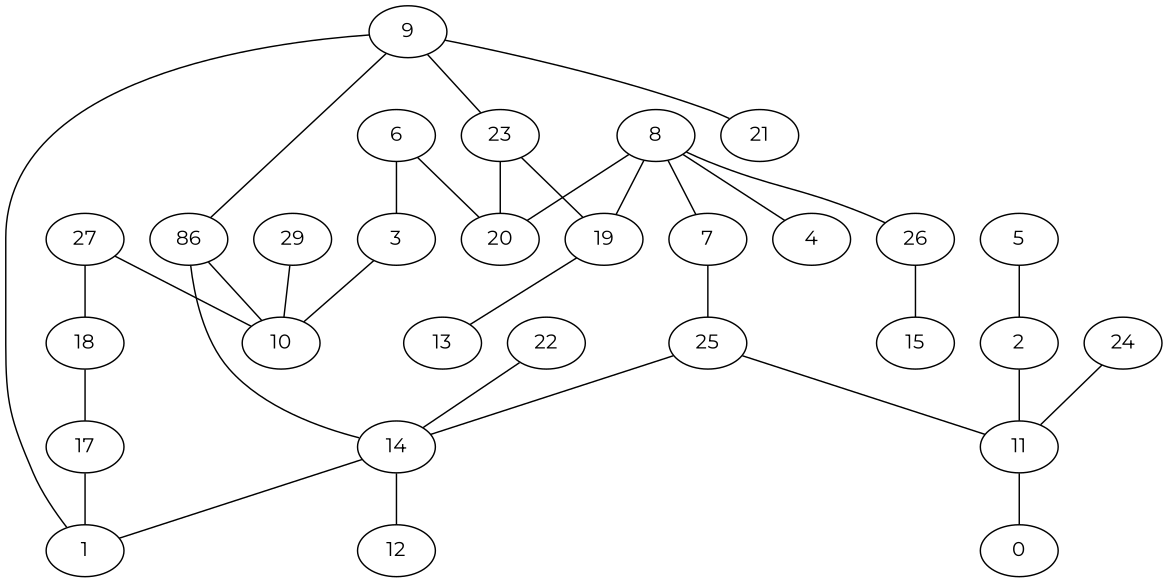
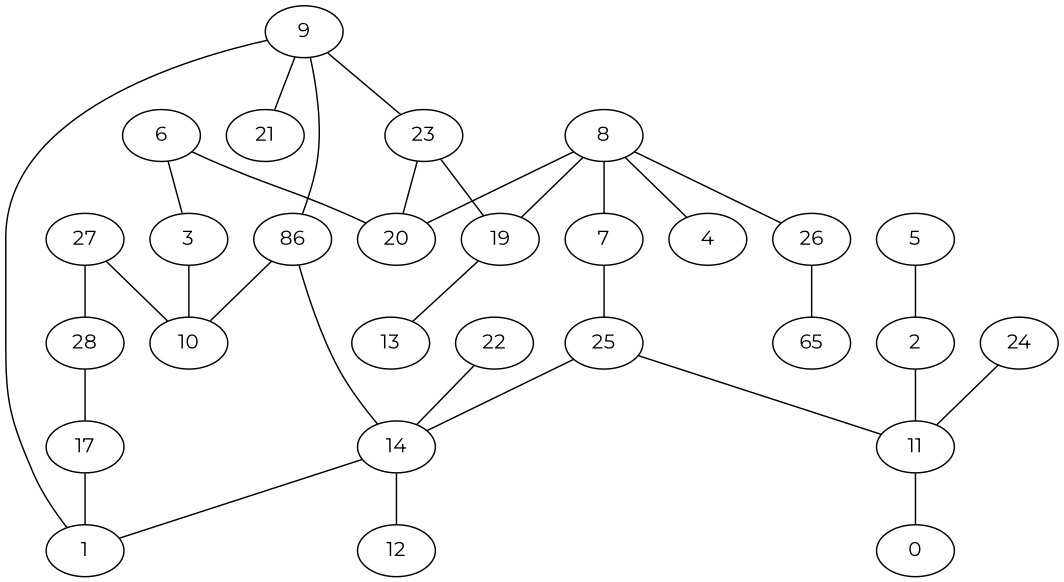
  digraph {
    fontname=Montserrat
    node [fontname=Montserrat]
    edge [color=black dir=none fontname=Montserrat]
    6
    12
    3
    20
    10
    n6 [label=86]
    14
    1
    9
    21
    23
    19
    22
    0
-   29
    27
-   18
+   18 [label=28]
    17
    26
-   15
+   15 [label=65]
    13
    11
    8
    7
    4
    25
    2
    5
    24
    subgraph sub_1 {
      6
      12
      3
      20
      10
      n6
      14
      1
      9
      21
      23
      19
      22
      0
-     29
      27
      18
      17
      26
      15
      13
      11
      8
      7
      4
      25
      2
      5
      24
    }
    6 -> 3
    6 -> 20
    3 -> 10
    n6 -> 10
    n6 -> 14
    14 -> 12
    14 -> 1
    9 -> n6
    9 -> 1
    9 -> 21
    9 -> 23
    23 -> 20
    23 -> 19
    19 -> 13
    22 -> 14
-   29 -> 10
    27 -> 10
    27 -> 18
    18 -> 17
    17 -> 1
    26 -> 15
    11 -> 0
    8 -> 20
    8 -> 19
    8 -> 26
    8 -> 7
    8 -> 4
    7 -> 25
    25 -> 14
    25 -> 11
    2 -> 11
    5 -> 2
    24 -> 11
  }
